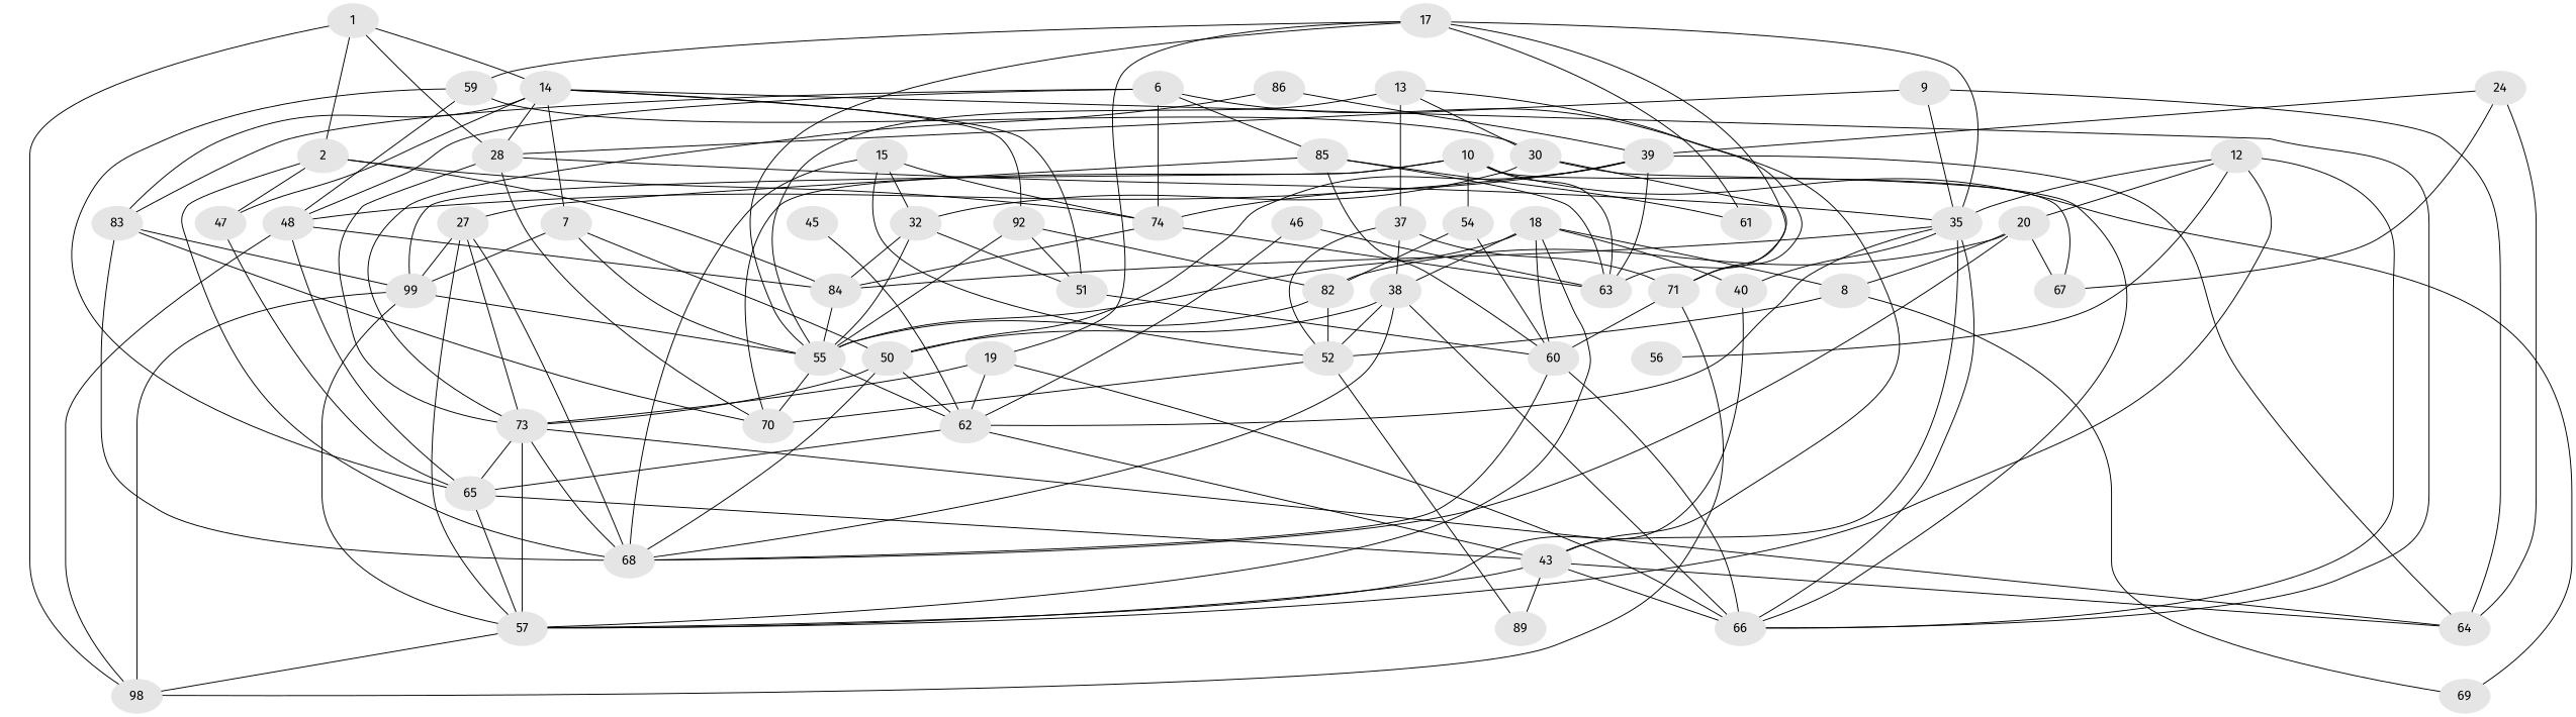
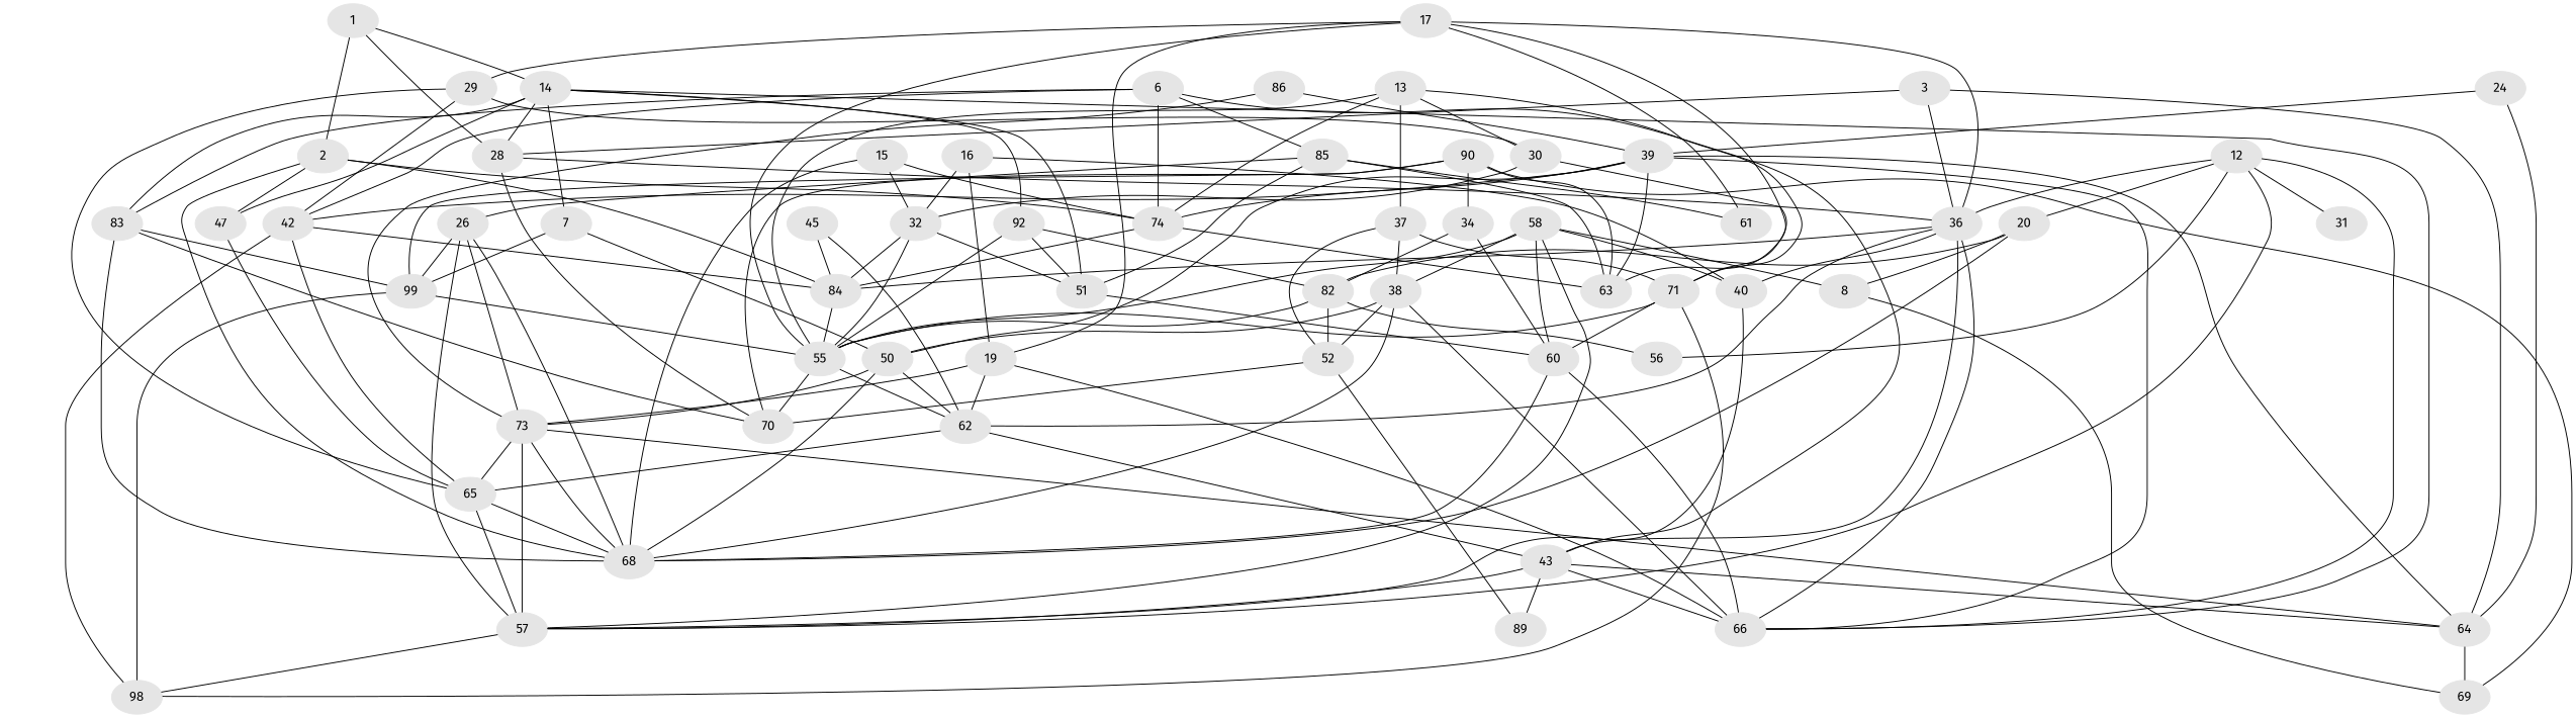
  graph {
    fontname="Fira Sans"
    node [color=gray90 fontname="Fira Sans" style=filled]
    edge [fontname="Fira Sans" weight=1.0]
    1
    2
    14
    28
    n5 [label=98]
    n6 [label=74]
    47
    n8 [label=84]
    68
    n10 [label=83]
    7
    66
    n13 [label=92]
    51
-   35
+   35 [label=36]
    70
    n17 [label=73]
    63
    65
    55
-   3 [label=9]
+   3
    64
    24
-   67
    39
    43
    40
    62
    69
    52
    n31 [label=89]
    12
    57
    20
+   31
    56
    45
    6
    n39 [label=85]
-   48
+   48 [label=42]
    61
-   26 [label=27]
+   26
    n43 [label=99]
    50
    8
    13
    n47 [label=71]
    30
    37
    60
-   10
-   34 [label=54]
+   10 [label=90]
+   34
    n53 [label=82]
-   46
    32
    38
    15
+   16
    19
    17
-   29 [label=59]
-   18
+   29
+   18 [label=58]
    n63 [label=86]
    1 -- 2
    1 -- 14
    1 -- 28
-   1 -- n5
    2 -- n6
    2 -- 47
    2 -- n8
    2 -- 68
    14 -- 28
    14 -- 47
    14 -- n10
    14 -- 7
    14 -- 66
    14 -- n13
    14 -- 51
    28 -- 35
    28 -- 70
-   28 -- n17
    n6 -- n8 [weight=2.0]
    n6 -- 63 [weight=2.0]
    47 -- 65
    n8 -- 55
    n10 -- 68
    n10 -- 70
    n10 -- n43
    7 -- n43
    7 -- 50
    n13 -- 51
    n13 -- 55
    n13 -- n53
    51 -- 60
    35 -- n8
    35 -- 66
    35 -- 43
    35 -- 40
    35 -- 62
    n17 -- 68
    n17 -- 65
    n17 -- 64
    n17 -- 57
-   65 -- 43
+   65 -- 68
    55 -- 70
    55 -- 62
    3 -- 28
    3 -- 35
    3 -- 64
+   64 -- 69
    24 -- 64
-   24 -- 67
    24 -- 39
    39 -- n6
    39 -- 63
    39 -- 64
    39 -- 48
    39 -- 50
    43 -- 66 [weight=2.0]
    43 -- 64
    43 -- 62
    43 -- n31
    43 -- 57
    40 -- 57
    62 -- 65
    52 -- 70
    52 -- n31
    12 -- 66
    12 -- 35
    12 -- 57
    12 -- 20
+   12 -- 31
    12 -- 56
    57 -- n5
    57 -- 65
    20 -- 68
-   20 -- 67
    20 -- 8
    20 -- n53
+   45 -- n8
    45 -- 62
    6 -- n6
    6 -- n10
    6 -- 43
    6 -- n39
    6 -- 48
-   n39 -- 60
+   n39 -- 51
    n39 -- 63
    n39 -- 61
    n39 -- 26
    48 -- n5
    48 -- n8
    48 -- 65
    26 -- 68
    26 -- n17
    26 -- 57
    26 -- n43
    n43 -- n5
    n43 -- 55 [weight=2.0]
-   n43 -- 57
    50 -- 68 [weight=2.0]
    50 -- n17
    50 -- 62
    8 -- 69
-   8 -- 52
+   13 -- n6
    13 -- 55
    13 -- n47
    13 -- 30
    13 -- 37
    n47 -- n5
-   7 -- 55
+   n47 -- 55
    n47 -- 60 [weight=2.0]
-   30 -- 66
+   39 -- 66
    30 -- n47
    30 -- 32
    37 -- 52
    37 -- n47
    37 -- 38
    60 -- 68
    60 -- 66 [weight=2.0]
    10 -- 70
    10 -- 63
-   10 -- 67
    10 -- 69
    10 -- n43
    10 -- 34
    34 -- 60
    34 -- n53
    n53 -- 55
    n53 -- 52
-   46 -- 63
-   46 -- 62
+   n53 -- 56
    32 -- n8
    32 -- 51
    32 -- 55
    38 -- 68
    38 -- 66
    38 -- 52
    38 -- 50
    15 -- n6
    15 -- 68
-   15 -- 52
    15 -- 32
+   16 -- 40
+   16 -- 32
+   16 -- 19
    19 -- 66
    19 -- n17
    19 -- 62
    17 -- 35
    17 -- 63
    17 -- 55
    17 -- 61
    17 -- 19
    17 -- 29
    29 -- 65
    29 -- 48
    29 -- 30
    18 -- 55
    18 -- 40
    18 -- 57
    18 -- 8
    18 -- 60
    18 -- 38
    n63 -- n17
    n63 -- 39
  }
